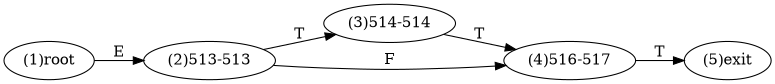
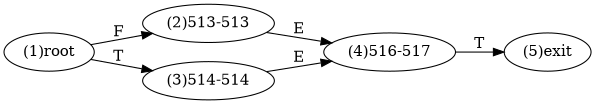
  digraph {
    rankdir=LR
    n1 [label="(1)root"]
    n2 [label="(2)513-513"]
    n3 [label="(3)514-514"]
    n4 [label="(4)516-517"]
    n5 [label="(5)exit"]
-   n1 -> n2 [label=E]
-   n2 -> n3 [label=T]
-   n2 -> n4 [label=F]
-   n3 -> n4 [label=T]
+   n1 -> n2 [label=F]
+   n1 -> n3 [label=T]
+   n2 -> n4 [label=E]
+   n3 -> n4 [label=E]
    n4 -> n5 [label=T]
  }
